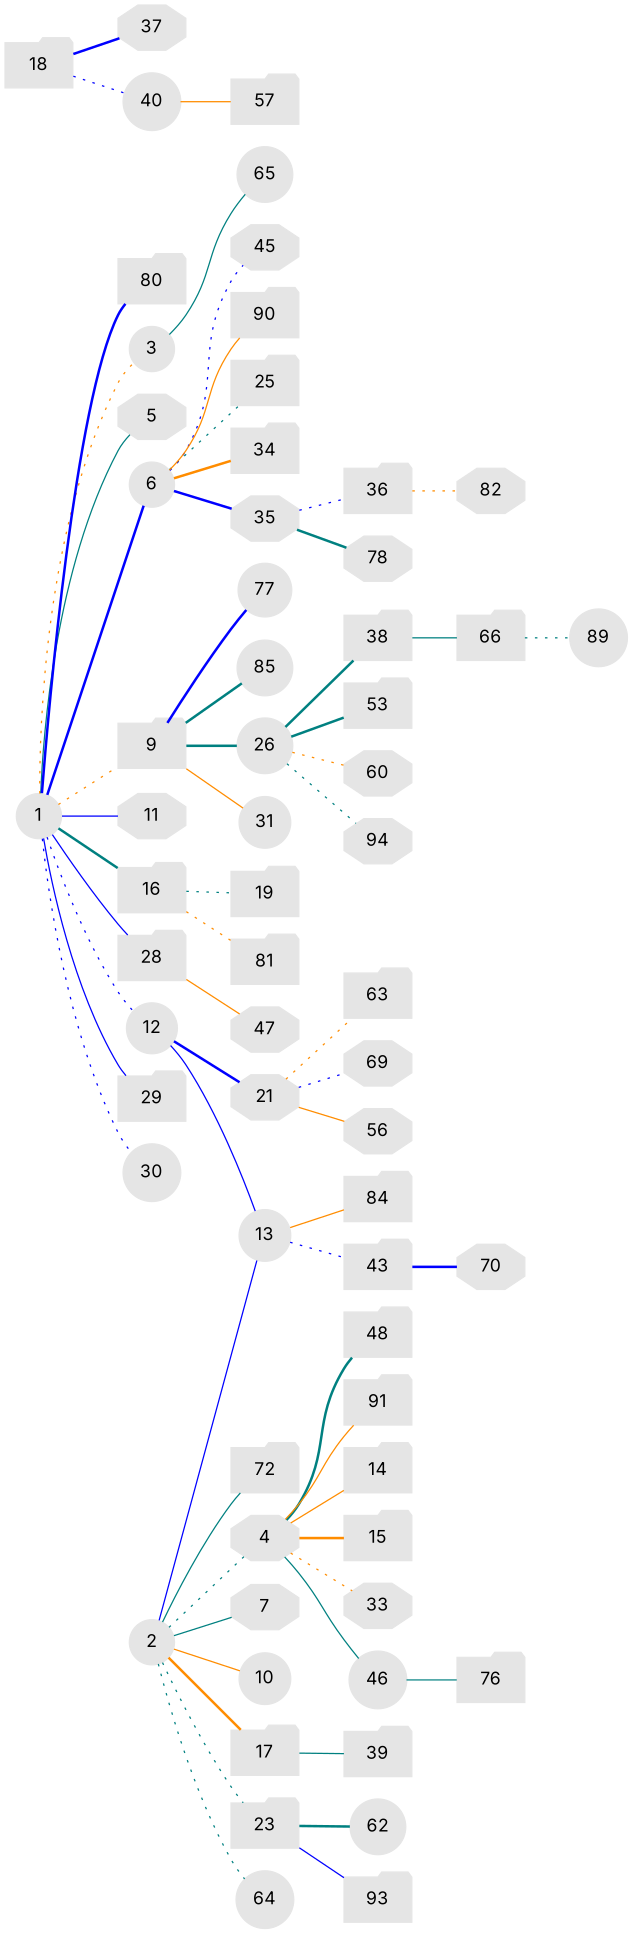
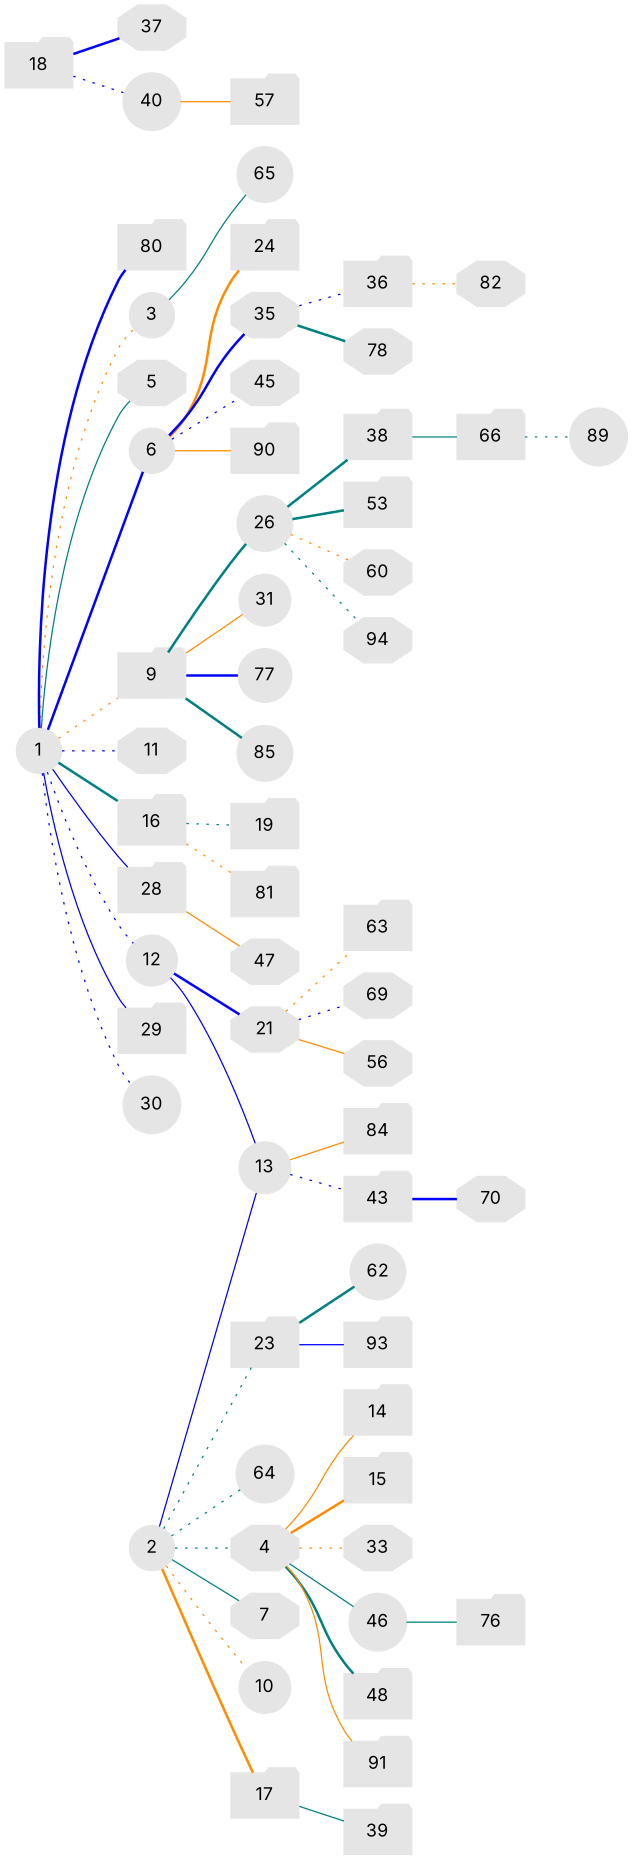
  graph {
    fontname=Inter
    rankdir=LR
    node [color=gray90 fontname=Inter shape=folder style=filled]
    edge [color=teal fontname=Inter style=solid]
    1 [shape=circle super="+61"]
    3 [shape=circle super="+52"]
    5 [shape=octagon]
    6 [shape=circle super="+74"]
    9 [super="+24"]
    11 [shape=octagon]
    12 [shape=circle super="+73"]
    16 [super="+44"]
    28
    29
    30 [shape=circle]
    80
    2 [shape=circle super="+54"]
    4 [shape=octagon super="+71"]
    7 [shape=octagon super="+79"]
    10 [shape=circle]
    13 [shape=circle super="+42"]
    17 [super="+27"]
    23 [super="+75"]
    64 [shape=circle]
-   72
    65 [shape=circle]
-   25 [super="+45"]
-   34
+   34 [label=24]
    35 [shape=octagon super="+58"]
    n26 [label=45 shape=octagon]
    90
    26 [shape=circle super="+92"]
    31 [shape=circle super="+88"]
    77 [shape=circle]
    85 [shape=circle]
    21 [shape=octagon super="+50"]
    19 [super="+32"]
    81
    18 [super="+22"]
    37 [shape=octagon]
    40 [shape=circle super="+87"]
    47 [shape=octagon]
    14 [super="+20"]
    15
    33 [shape=octagon super="+83"]
    46 [shape=circle super="+68"]
    48 [super="+86"]
    91
    43 [super="+67"]
    84
    39 [super="+55"]
    62 [shape=circle]
    93
    76
    36 [super="+41"]
    78 [shape=octagon]
    38 [super="+95"]
    53
    60 [shape=octagon]
    94 [shape=octagon]
    56 [shape=octagon]
    63
    69 [shape=octagon]
    70 [shape=octagon]
    57
    66
    82 [shape=octagon]
    89 [shape=circle]
    1 -- 3 [color=darkorange style=dotted]
    1 -- 5
    1 -- 6 [color=blue style=bold]
    1 -- 9 [color=darkorange style=dotted]
-   1 -- 11 [color=blue]
+   1 -- 11 [color=blue style=dotted]
    1 -- 12 [color=blue style=dotted]
    1 -- 16 [style=bold]
    1 -- 28 [color=blue]
    1 -- 29 [color=blue]
    1 -- 30 [color=blue style=dotted]
    1 -- 80 [color=blue style=bold]
    3 -- 65
-   6 -- 25 [style=dotted]
    6 -- 34 [color=darkorange style=bold]
    6 -- 35 [color=blue style=bold]
    6 -- n26 [color=blue style=dotted]
    6 -- 90 [color=darkorange]
    9 -- 26 [style=bold]
    9 -- 31 [color=darkorange]
    9 -- 77 [color=blue style=bold]
    9 -- 85 [style=bold]
    12 -- 13 [color=blue]
    12 -- 21 [color=blue style=bold]
    16 -- 19 [style=dotted]
    16 -- 81 [color=darkorange style=dotted]
    28 -- 47 [color=darkorange]
    2 -- 4 [style=dotted]
    2 -- 7
-   2 -- 10 [color=darkorange]
+   2 -- 10 [color=darkorange style=dotted]
    2 -- 13 [color=blue]
    2 -- 17 [color=darkorange style=bold]
    2 -- 23 [style=dotted]
    2 -- 64 [style=dotted]
-   2 -- 72
    4 -- 14 [color=darkorange]
    4 -- 15 [color=darkorange style=bold]
    4 -- 33 [color=darkorange style=dotted]
    4 -- 46
    4 -- 48 [style=bold]
    4 -- 91 [color=darkorange]
    13 -- 43 [color=blue style=dotted]
    13 -- 84 [color=darkorange]
    17 -- 39
    23 -- 62 [style=bold]
    23 -- 93 [color=blue]
    35 -- 36 [color=blue style=dotted]
    35 -- 78 [style=bold]
    26 -- 38 [style=bold]
    26 -- 53 [style=bold]
    26 -- 60 [color=darkorange style=dotted]
    26 -- 94 [style=dotted]
    21 -- 56 [color=darkorange]
    21 -- 63 [color=darkorange style=dotted]
    21 -- 69 [color=blue style=dotted]
    18 -- 37 [color=blue style=bold]
    18 -- 40 [color=blue style=dotted]
    40 -- 57 [color=darkorange]
    46 -- 76
    43 -- 70 [color=blue style=bold]
    36 -- 82 [color=darkorange style=dotted]
    38 -- 66
    66 -- 89 [style=dotted]
  }
